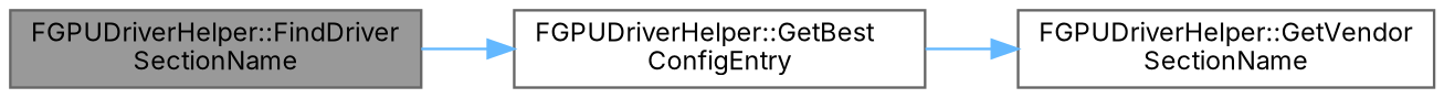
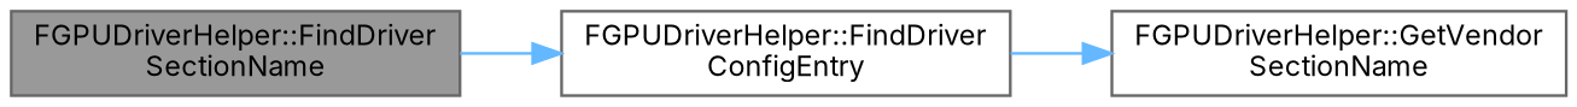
  digraph {
    fontname=Inter
    rankdir=LR
    node [color=grey40 fillcolor=white fontname=Inter fontsize=10 shape=box style=filled]
    edge [color=steelblue1 fontname=Inter fontsize=10 labelfontname=Helvetica labelfontsize=10 style=solid]
    n1 [color=gray40 fillcolor=grey60 fontcolor=black height=0.2 label="FGPUDriverHelper::FindDriver\lSectionName" width=0.4]
-   n2 [height=0.2 label="FGPUDriverHelper::GetBest\lConfigEntry" width=0.4]
+   n2 [height=0.2 label="FGPUDriverHelper::FindDriver\lConfigEntry" width=0.4]
    n3 [height=0.2 label="FGPUDriverHelper::GetVendor\lSectionName" width=0.4]
    n1 -> n2
    n2 -> n3
  }
